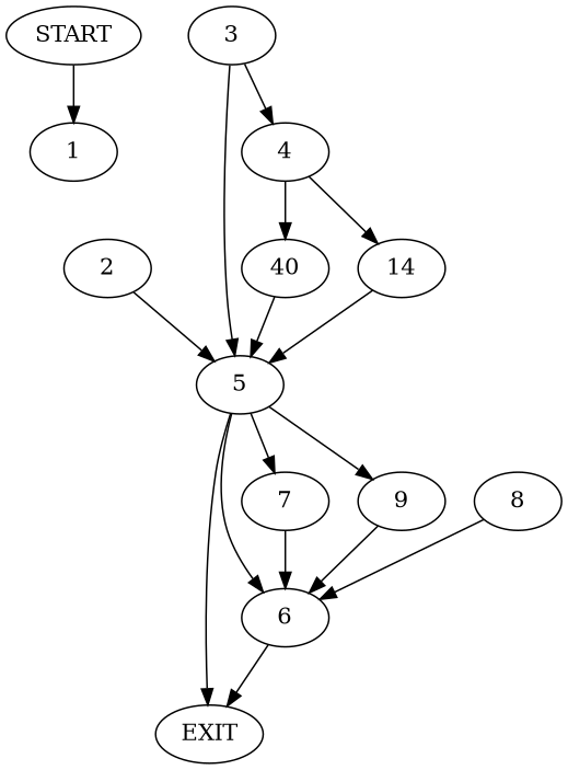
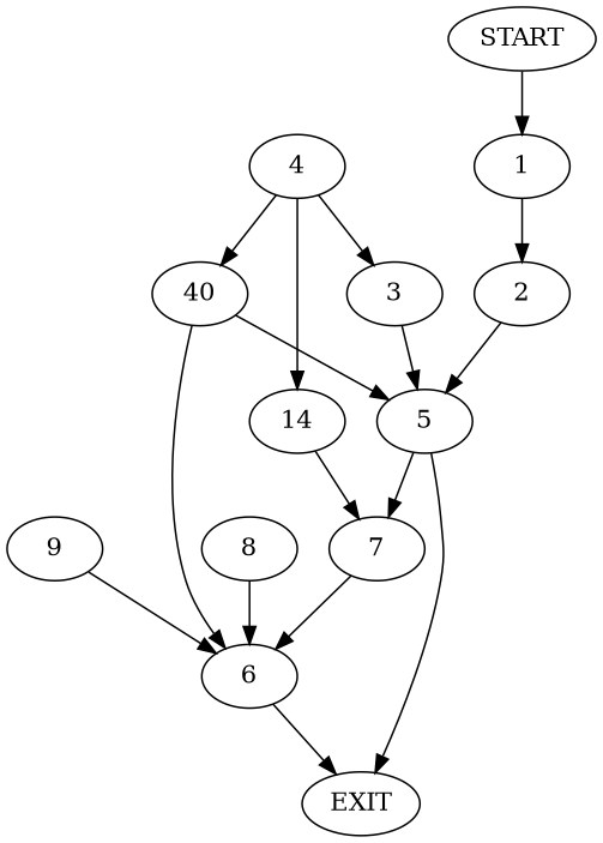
  digraph {
    n1 [label=START]
    1
    2
    n4 [label=EXIT]
    5
    3
    4
    6
    7
    9
    n11 [label=40]
    n12 [label=14]
    8
    n1 -> 1
+   1 -> 2
    2 -> 5
    5 -> n4
-   5 -> 6
+   n11 -> 6
    5 -> 7
-   5 -> 9
    3 -> 5
-   3 -> 4
+   4 -> 3
    4 -> n11
    4 -> n12
    6 -> n4
    7 -> 6
    9 -> 6
    n11 -> 5
-   n12 -> 5
+   n12 -> 7
    8 -> 6
  }
